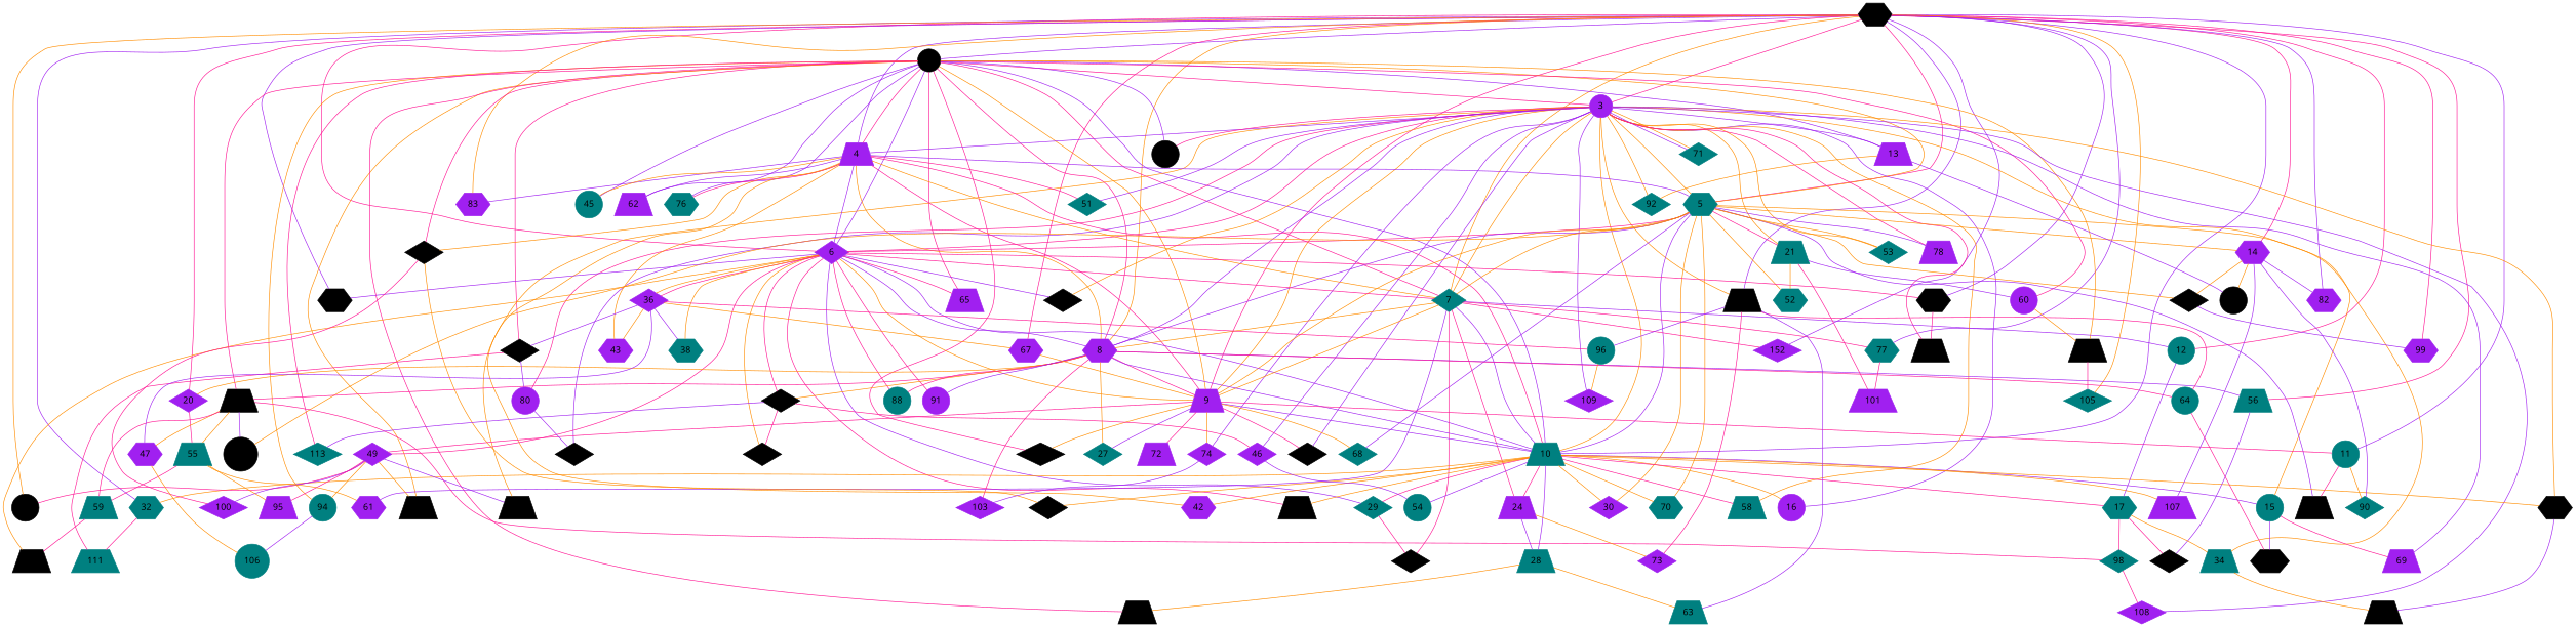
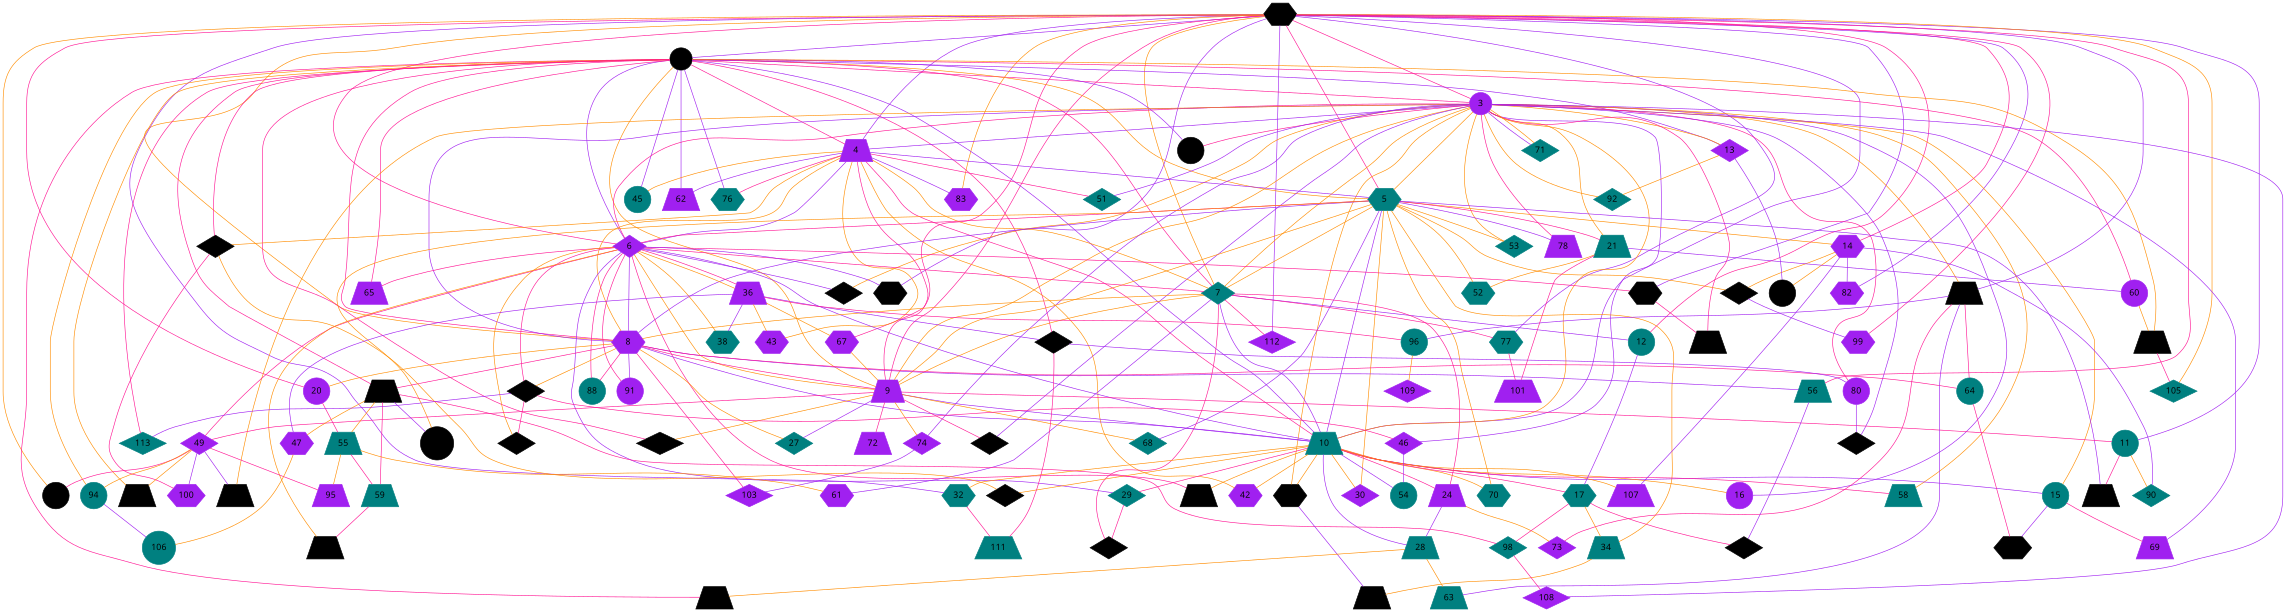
  graph {
    fontname="Noto Sans"
    node [color=purple fontname="Noto Sans" shape=diamond style=filled]
    edge [color=deeppink fontname="Noto Sans"]
    1 [color=black shape=hexagon]
    2 [color=black shape=circle]
    3 [shape=circle]
    4 [shape=trapezium]
    5 [color=teal shape=hexagon]
    6
    7 [color=teal]
    8 [shape=hexagon]
    9 [shape=trapezium]
    10 [color=teal shape=trapezium]
    11 [color=teal shape=circle]
    12 [color=teal shape=circle]
    14 [shape=hexagon]
    19 [color=black shape=trapezium]
-   20
+   20 [shape=circle]
    31 [color=black shape=hexagon]
    32 [color=teal shape=hexagon]
    40 [color=black shape=hexagon]
    56 [color=teal shape=trapezium]
    66 [color=black shape=circle]
    67 [shape=hexagon]
    77 [color=teal shape=hexagon]
    82 [shape=hexagon]
    83 [shape=hexagon]
    99 [shape=hexagon]
    105 [color=teal]
-   112 [label=152]
-   13 [shape=trapezium]
+   112
+   13
    18 [color=black shape=trapezium]
    33 [color=black]
    39 [color=black]
    45 [color=teal shape=circle]
    60 [shape=circle]
    62 [shape=trapezium]
    65 [shape=trapezium]
    75 [color=black shape=circle]
    76 [color=teal shape=hexagon]
    84 [color=black shape=trapezium]
    85 [color=black shape=trapezium]
    87 [color=black shape=trapezium]
    94 [color=teal shape=circle]
    110 [color=black]
    113 [color=teal]
    15 [color=teal shape=circle]
    16 [shape=circle]
    21 [color=teal shape=trapezium]
    23 [color=black]
    25 [color=black shape=hexagon]
    41 [color=black]
    46
    50 [color=black shape=trapezium]
    51 [color=teal]
    53 [color=teal]
    57 [color=black shape=trapezium]
    58 [color=teal shape=trapezium]
    69 [shape=trapezium]
    71 [color=teal]
    74
    78 [shape=trapezium]
    80 [shape=circle]
    86 [color=black]
    92 [color=teal]
    108
    109
    42 [shape=hexagon]
    43 [shape=hexagon]
    30
    34 [color=teal shape=trapezium]
    35 [color=black shape=trapezium]
    48 [color=black]
    52 [color=teal shape=hexagon]
    68 [color=teal]
    70 [color=teal shape=hexagon]
    104 [color=black shape=circle]
    22 [color=black]
    26 [color=black]
    29 [color=teal]
-   36
+   36 [shape=trapezium]
    38 [color=teal shape=hexagon]
    49
    81 [color=black shape=trapezium]
    88 [color=teal shape=circle]
    91 [shape=circle]
    97 [color=black shape=trapezium]
    24 [shape=trapezium]
    37 [color=black]
    61 [shape=hexagon]
    27 [color=teal]
    64 [color=teal shape=circle]
    103
    72 [shape=trapezium]
    17 [color=teal shape=hexagon]
    28 [color=teal shape=trapezium]
    44 [color=black]
    54 [color=teal shape=circle]
    107 [shape=trapezium]
    90 [color=teal]
    89 [color=black shape=circle]
    63 [color=teal shape=trapezium]
    73
    96 [color=teal shape=circle]
    55 [color=teal shape=trapezium]
    111 [color=teal shape=trapezium]
    79 [color=black]
    101 [shape=trapezium]
    98 [color=teal]
    47 [shape=hexagon]
    59 [color=teal shape=trapezium]
-   100
+   100 [shape=hexagon]
    106 [color=teal shape=circle]
    102 [color=black shape=hexagon]
    93 [color=black shape=trapezium]
    95 [shape=trapezium]
    1 -- 2 [color=purple]
    1 -- 3
    1 -- 4 [color=purple]
    1 -- 5
    1 -- 6
    1 -- 7 [color=darkorange]
    1 -- 8 [color=darkorange]
    1 -- 9
    1 -- 10 [color=purple]
    1 -- 11 [color=purple]
    1 -- 12
    1 -- 14
    1 -- 19 [color=purple]
    1 -- 20
    1 -- 31 [color=purple]
    1 -- 32 [color=purple]
    1 -- 40 [color=purple]
    1 -- 56
    1 -- 66 [color=darkorange]
    1 -- 67
    1 -- 77 [color=purple]
    1 -- 82 [color=purple]
    1 -- 83 [color=darkorange]
    1 -- 99
    1 -- 105 [color=darkorange]
    1 -- 112 [color=purple]
    2 -- 3
    2 -- 4
    2 -- 5 [color=darkorange]
    2 -- 6 [color=purple]
    2 -- 7
    2 -- 8
    2 -- 9 [color=darkorange]
    2 -- 10 [color=purple]
    2 -- 13 [color=purple]
    2 -- 18
    2 -- 33
    2 -- 39
    2 -- 45 [color=purple]
    2 -- 60
    2 -- 62 [color=purple]
    2 -- 65
    2 -- 75 [color=purple]
    2 -- 76 [color=purple]
    2 -- 84 [color=darkorange]
    2 -- 85
    2 -- 87 [color=darkorange]
    2 -- 94 [color=darkorange]
    2 -- 110
    2 -- 113
    3 -- 4 [color=purple]
    3 -- 5 [color=darkorange]
    3 -- 6
    3 -- 7 [color=darkorange]
    3 -- 8 [color=purple]
    3 -- 9 [color=darkorange]
    3 -- 10 [color=darkorange]
    3 -- 19 [color=darkorange]
-   3 -- 13 [color=purple]
+   3 -- 13 [color=darkorange]
    3 -- 75
    3 -- 15 [color=darkorange]
    3 -- 16 [color=purple]
    3 -- 21 [color=darkorange]
    3 -- 23 [color=purple]
    3 -- 25 [color=darkorange]
    3 -- 41 [color=darkorange]
    3 -- 46 [color=purple]
    3 -- 50 [color=darkorange]
    3 -- 51 [color=purple]
    3 -- 53 [color=darkorange]
    3 -- 57
    3 -- 58 [color=darkorange]
    3 -- 69 [color=purple]
    3 -- 71 [color=purple]
    3 -- 71 [color=darkorange]
    3 -- 74 [color=purple]
    3 -- 78
    3 -- 80
    3 -- 86 [color=purple]
    3 -- 92 [color=darkorange]
    3 -- 108 [color=purple]
-   3 -- 109 [color=purple]
    4 -- 5 [color=purple]
    4 -- 6 [color=purple]
    4 -- 7 [color=darkorange]
    4 -- 8 [color=darkorange]
    4 -- 9
    4 -- 10
    4 -- 83 [color=purple]
    4 -- 33 [color=darkorange]
    4 -- 45 [color=darkorange]
    4 -- 62 [color=purple]
    4 -- 76
    4 -- 51
    4 -- 42 [color=darkorange]
    4 -- 43 [color=darkorange]
    5 -- 6
    5 -- 7 [color=darkorange]
    5 -- 8 [color=purple]
    5 -- 9 [color=darkorange]
    5 -- 10 [color=purple]
    5 -- 14 [color=darkorange]
    5 -- 21
    5 -- 53 [color=darkorange]
    5 -- 78 [color=purple]
    5 -- 30 [color=darkorange]
    5 -- 34 [color=darkorange]
    5 -- 35 [color=purple]
    5 -- 48 [color=darkorange]
    5 -- 52 [color=darkorange]
    5 -- 68 [color=purple]
    5 -- 70 [color=darkorange]
    5 -- 104 [color=darkorange]
    6 -- 7
    6 -- 8 [color=purple]
    6 -- 9 [color=darkorange]
    6 -- 10 [color=purple]
    6 -- 31
    6 -- 40 [color=purple]
    6 -- 65
    6 -- 41 [color=purple]
    6 -- 22
    6 -- 26 [color=darkorange]
    6 -- 29 [color=purple]
    6 -- 36 [color=darkorange]
    6 -- 36
    6 -- 38 [color=darkorange]
    6 -- 49
    6 -- 81 [color=darkorange]
    6 -- 88
    6 -- 91
    6 -- 97
    7 -- 8 [color=darkorange]
    7 -- 9 [color=darkorange]
    7 -- 10 [color=purple]
    7 -- 12 [color=purple]
    7 -- 77
    7 -- 112
    7 -- 24
    7 -- 37
    7 -- 61 [color=purple]
    8 -- 9
    8 -- 10 [color=purple]
    8 -- 20 [color=darkorange]
    8 -- 56 [color=purple]
    8 -- 18
    8 -- 22 [color=darkorange]
    8 -- 88
    8 -- 91 [color=purple]
    8 -- 27 [color=darkorange]
    8 -- 64
    8 -- 103
    9 -- 10 [color=purple]
    9 -- 11
    9 -- 110 [color=darkorange]
    9 -- 23
    9 -- 74 [color=darkorange]
    9 -- 68 [color=darkorange]
    9 -- 49
    9 -- 27 [color=purple]
    9 -- 72
    10 -- 32 [color=darkorange]
    10 -- 15 [color=purple]
    10 -- 16 [color=darkorange]
    10 -- 25 [color=darkorange]
    10 -- 58
    10 -- 42 [color=darkorange]
    10 -- 30 [color=darkorange]
    10 -- 70 [color=darkorange]
    10 -- 29
    10 -- 97 [color=darkorange]
    10 -- 24
    10 -- 17
    10 -- 28 [color=purple]
    10 -- 44 [color=darkorange]
    10 -- 54 [color=purple]
    10 -- 107 [color=darkorange]
    11 -- 35
    11 -- 90 [color=darkorange]
    12 -- 17 [color=purple]
    14 -- 82 [color=purple]
    14 -- 48 [color=darkorange]
    14 -- 107 [color=purple]
    14 -- 90 [color=purple]
    14 -- 89 [color=darkorange]
    19 -- 64
    19 -- 63 [color=purple]
    19 -- 73
    19 -- 96 [color=purple]
    20 -- 55
    31 -- 57
    32 -- 111
    56 -- 79 [color=purple]
    67 -- 9 [color=darkorange]
    77 -- 101
    13 -- 92 [color=darkorange]
    13 -- 89 [color=purple]
    18 -- 104 [color=purple]
    18 -- 55 [color=darkorange]
    18 -- 98
    18 -- 47 [color=darkorange]
    18 -- 59
    33 -- 44 [color=darkorange]
    33 -- 100
    39 -- 80 [color=purple]
    39 -- 111
    60 -- 87 [color=darkorange]
    87 -- 105
    94 -- 106 [color=purple]
    15 -- 69
    15 -- 102 [color=purple]
    21 -- 60 [color=purple]
    21 -- 52 [color=darkorange]
    21 -- 101
    25 -- 93 [color=purple]
    46 -- 54 [color=purple]
    74 -- 103 [color=purple]
    80 -- 86 [color=purple]
    34 -- 93 [color=darkorange]
    48 -- 99 [color=purple]
    22 -- 113 [color=purple]
    22 -- 46
    22 -- 26
    29 -- 37
    36 -- 67 [color=darkorange]
    36 -- 39 [color=purple]
    36 -- 43 [color=darkorange]
    36 -- 38 [color=purple]
    36 -- 96
    36 -- 47 [color=purple]
    49 -- 66
    49 -- 84 [color=darkorange]
    49 -- 94 [color=darkorange]
    49 -- 50 [color=purple]
    49 -- 100 [color=purple]
    49 -- 95
    24 -- 28 [color=purple]
    24 -- 73 [color=darkorange]
    64 -- 102
    17 -- 34 [color=darkorange]
    17 -- 79
    17 -- 98
    28 -- 85 [color=darkorange]
    28 -- 63 [color=darkorange]
    96 -- 109 [color=darkorange]
    55 -- 61 [color=darkorange]
    55 -- 59
    55 -- 95 [color=darkorange]
    98 -- 108
    47 -- 106 [color=darkorange]
    59 -- 81
  }
